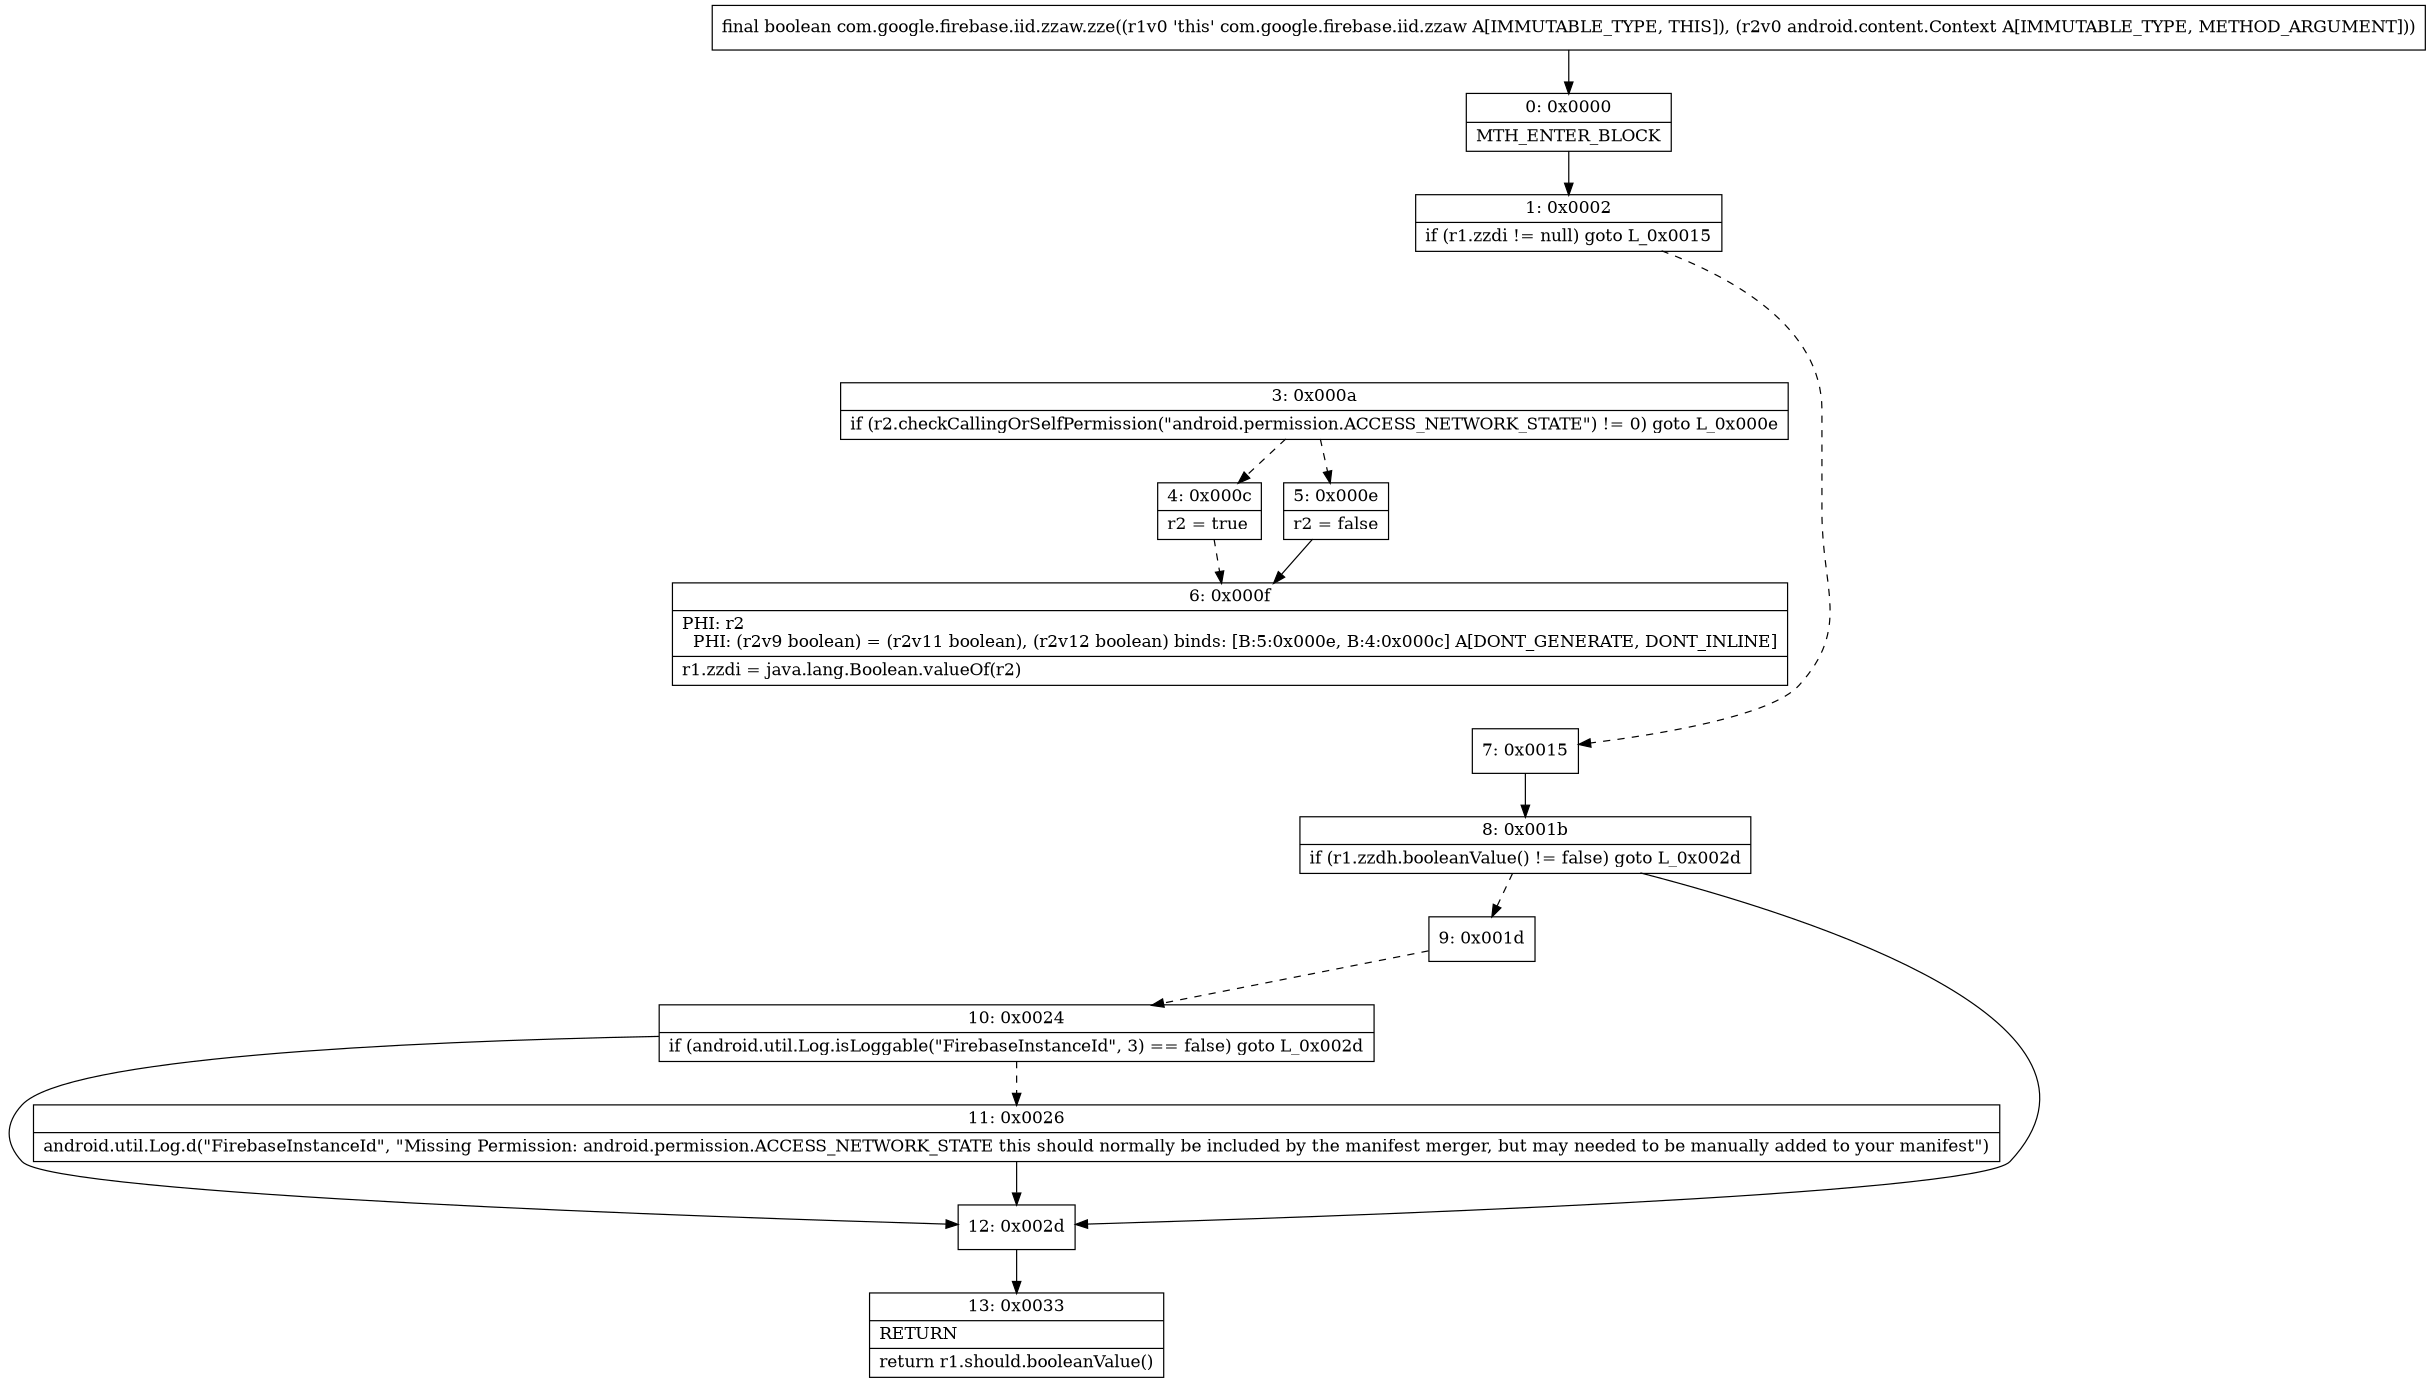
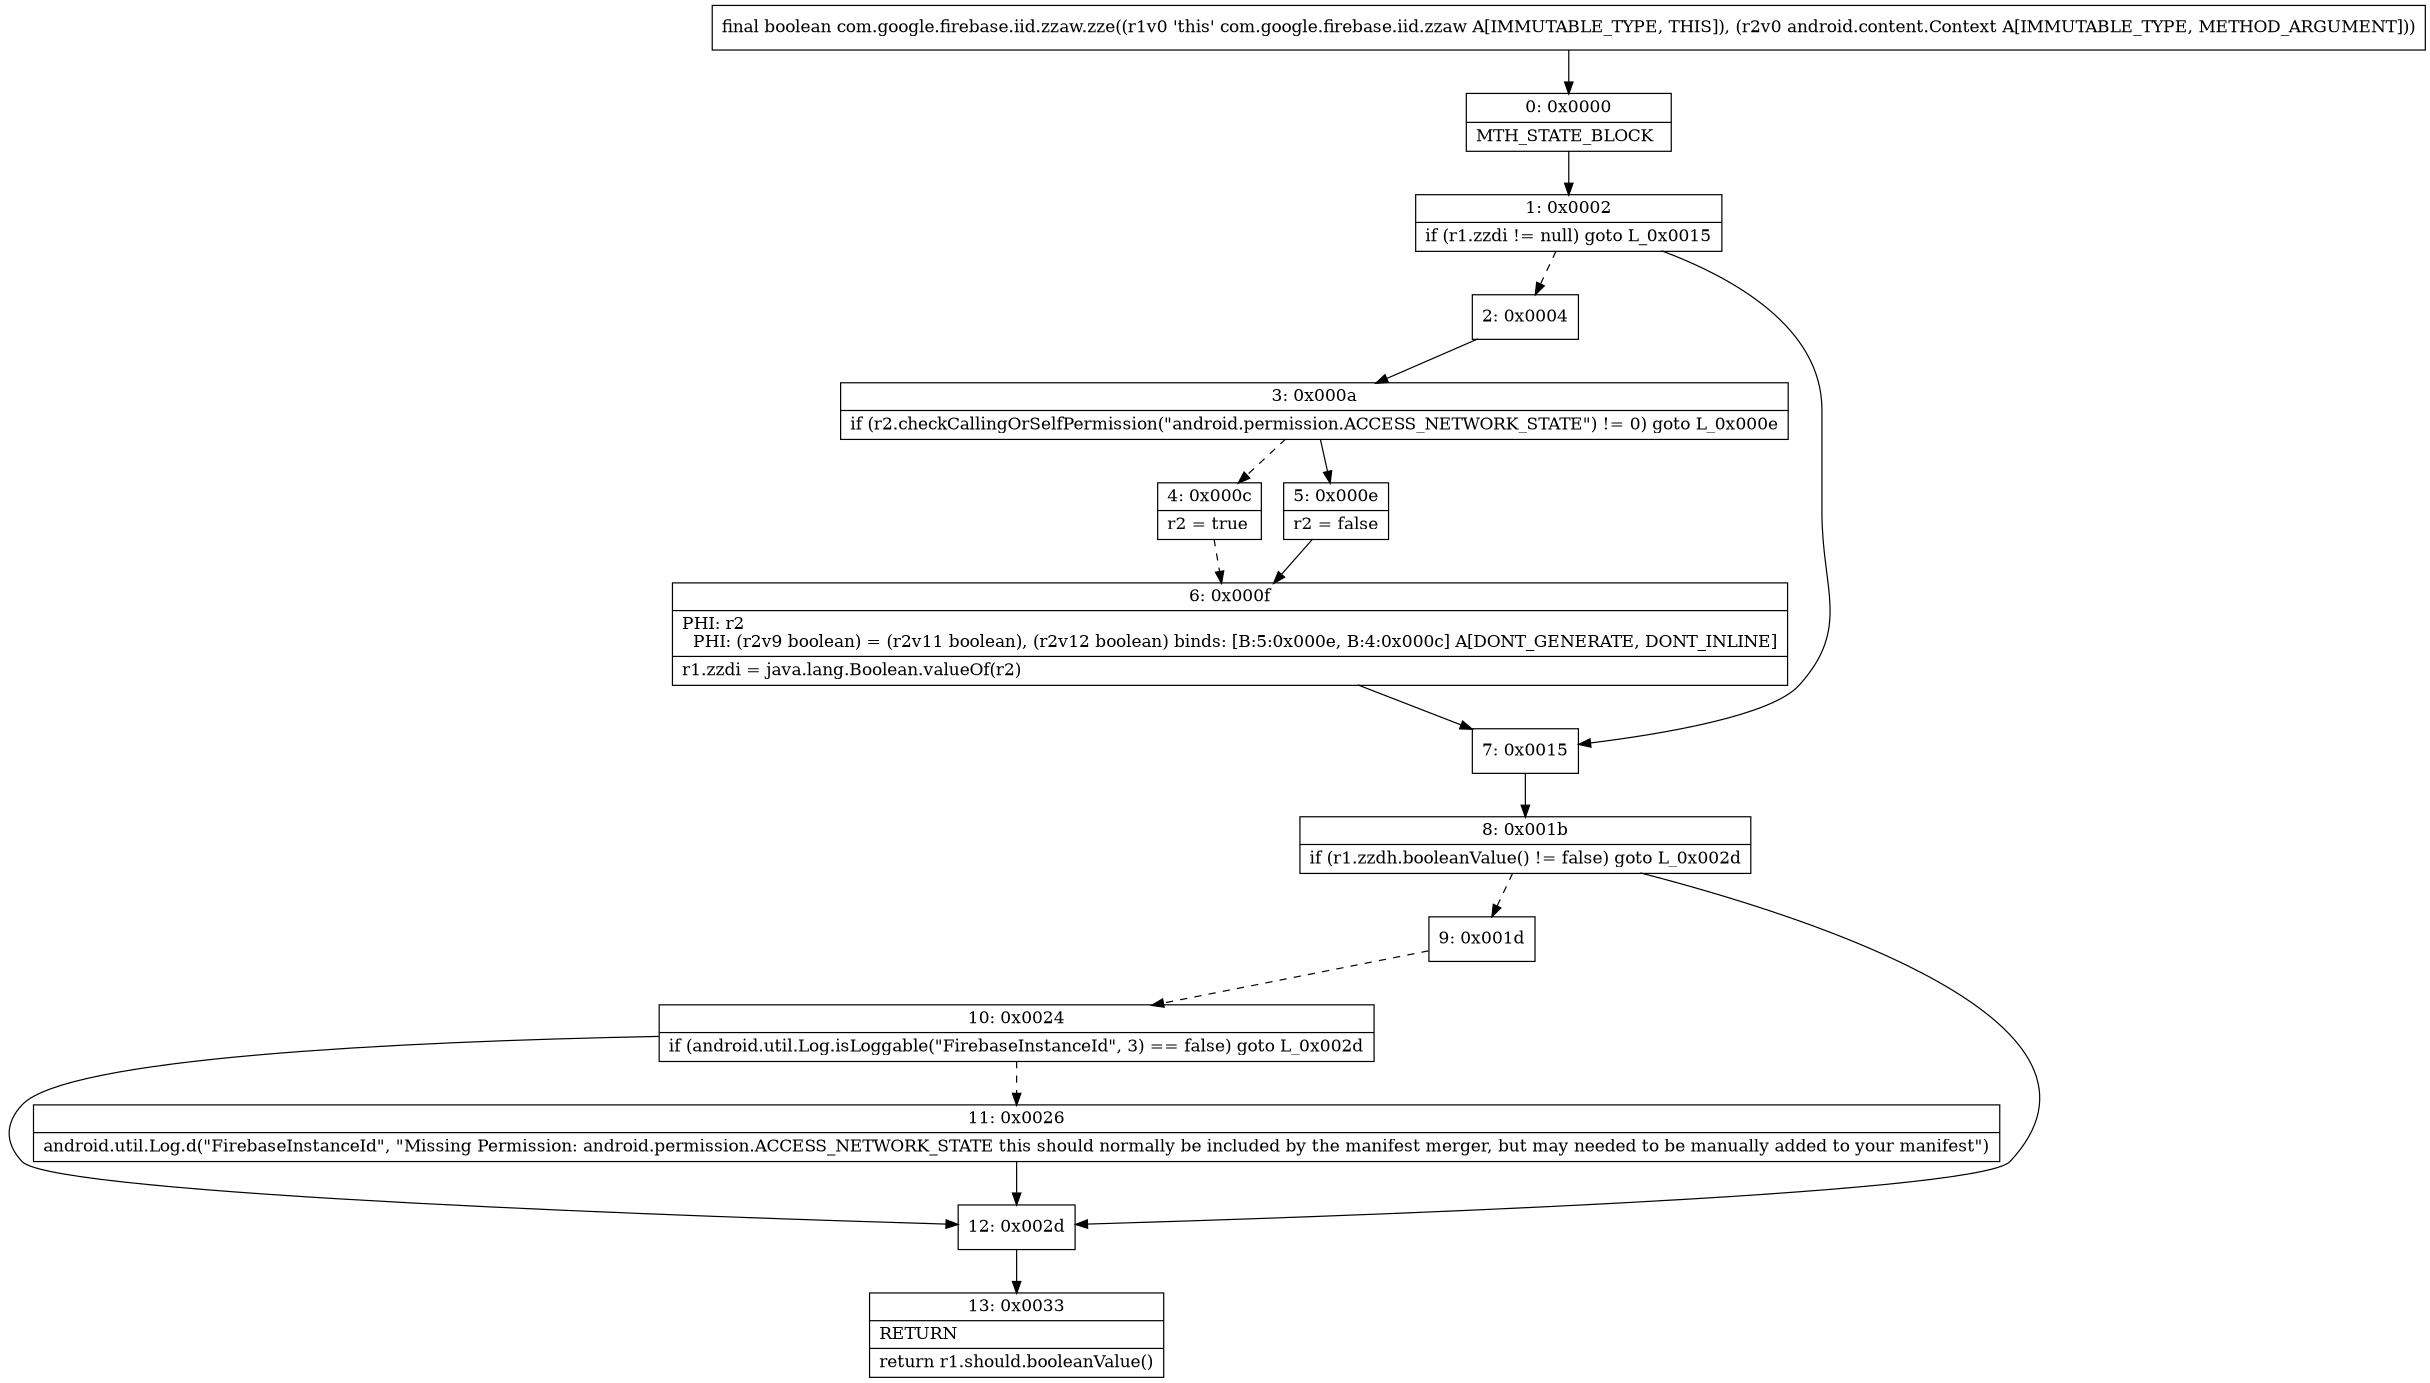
  digraph {
    node [shape=record]
-   n1 [label="{0\:\ 0x0000|MTH_ENTER_BLOCK\l}"]
+   n1 [label="{0\:\ 0x0000|MTH_STATE_BLOCK\l}"]
    n2 [label="{1\:\ 0x0002|if (r1.zzdi != null) goto L_0x0015\l}"]
+   n3 [label="{2\:\ 0x0004}"]
    n4 [label="{7\:\ 0x0015}"]
    n5 [label="{3\:\ 0x000a|if (r2.checkCallingOrSelfPermission(\"android.permission.ACCESS_NETWORK_STATE\") != 0) goto L_0x000e\l}"]
    n6 [label="{8\:\ 0x001b|if (r1.zzdh.booleanValue() != false) goto L_0x002d\l}"]
    n7 [label="{4\:\ 0x000c|r2 = true\l}"]
    n8 [label="{5\:\ 0x000e|r2 = false\l}"]
    n9 [label="{6\:\ 0x000f|PHI: r2 \l  PHI: (r2v9 boolean) = (r2v11 boolean), (r2v12 boolean) binds: [B:5:0x000e, B:4:0x000c] A[DONT_GENERATE, DONT_INLINE]\l|r1.zzdi = java.lang.Boolean.valueOf(r2)\l}"]
    n10 [label="{9\:\ 0x001d}"]
    n11 [label="{12\:\ 0x002d}"]
    n12 [label="{10\:\ 0x0024|if (android.util.Log.isLoggable(\"FirebaseInstanceId\", 3) == false) goto L_0x002d\l}"]
    n13 [label="{13\:\ 0x0033|RETURN\l|return r1.should.booleanValue()\l}"]
    n14 [label="{11\:\ 0x0026|android.util.Log.d(\"FirebaseInstanceId\", \"Missing Permission: android.permission.ACCESS_NETWORK_STATE this should normally be included by the manifest merger, but may needed to be manually added to your manifest\")\l}"]
    n15 [label="{final boolean com.google.firebase.iid.zzaw.zze((r1v0 'this' com.google.firebase.iid.zzaw A[IMMUTABLE_TYPE, THIS]), (r2v0 android.content.Context A[IMMUTABLE_TYPE, METHOD_ARGUMENT])) }"]
    n1 -> n2
-   n2 -> n4 [style=dashed]
+   n2 -> n3 [style=dashed]
+   n2 -> n4
+   n3 -> n5
    n4 -> n6
    n5 -> n7 [style=dashed]
-   n5 -> n8 [style=dashed]
+   n5 -> n8
    n6 -> n10 [style=dashed]
    n6 -> n11
    n7 -> n9 [style=dashed]
    n8 -> n9
+   n9 -> n4
    n10 -> n12 [style=dashed]
    n11 -> n13
    n12 -> n11
    n12 -> n14 [style=dashed]
    n14 -> n11
    n15 -> n1
  }
